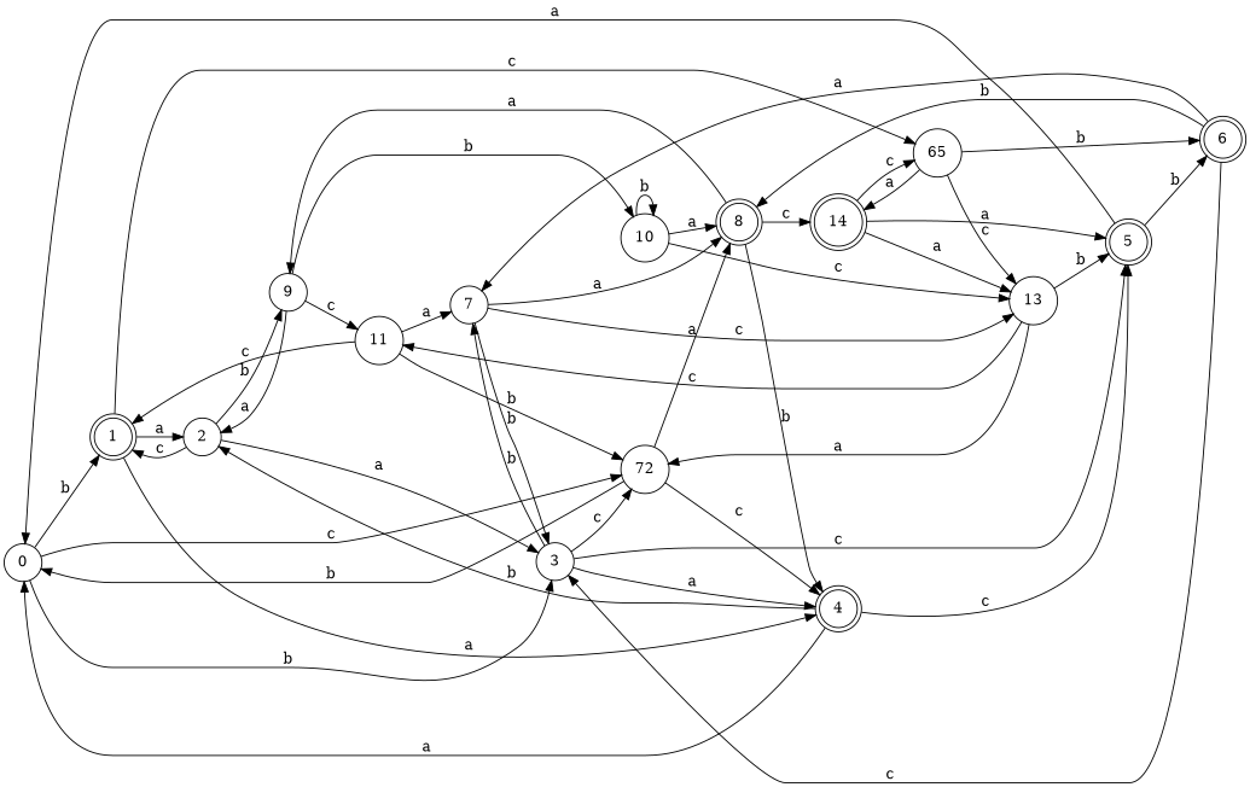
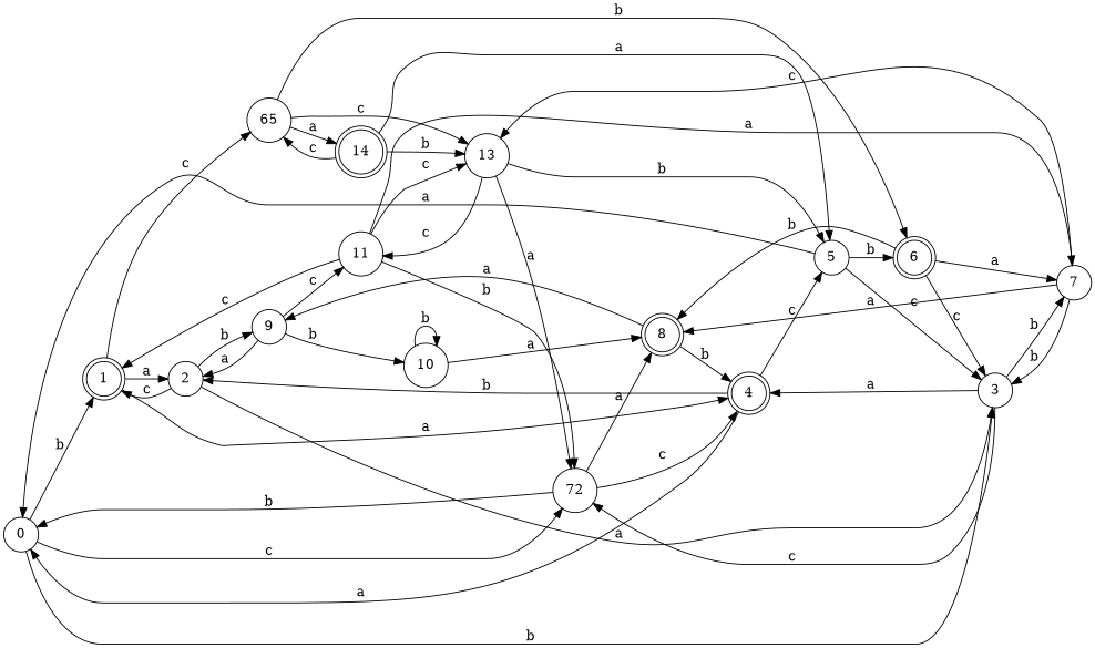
  digraph {
    rankdir=LR
    node [color=black fillcolor=white shape=circle style=filled]
    n1 [label=0]
    n2 [label=1 shape=doublecircle style="rounded,filled"]
    n3 [label=3]
    n4 [label=72]
    n5 [label=2]
    n6 [label=4 shape=doublecircle style="rounded,filled"]
    n7 [label=65]
    n8 [label=7]
    n9 [label=8 shape=doublecircle style="rounded,filled"]
    n10 [label=9]
-   n11 [label=5 shape=doublecircle style="rounded,filled"]
+   n11 [label=5 style="rounded,filled"]
    n12 [label=6 shape=doublecircle style="rounded,filled"]
    n13 [label=13]
    n14 [label=14 shape=doublecircle style="rounded,filled"]
    n15 [label=10]
    n16 [label=11]
    n1 -> n2 [label=b]
    n1 -> n3 [label=b]
    n1 -> n4 [label=c]
    n2 -> n5 [label=a]
    n2 -> n6 [label=a]
    n2 -> n7 [label=c]
    n3 -> n4 [label=c]
    n3 -> n6 [label=a]
    n3 -> n8 [label=b]
    n4 -> n1 [label=b]
    n4 -> n6 [label=c]
    n4 -> n9 [label=a]
    n5 -> n2 [label=c]
    n5 -> n3 [label=a]
    n5 -> n10 [label=b]
    n6 -> n1 [label=a]
    n6 -> n5 [label=b]
    n6 -> n11 [label=c]
    n7 -> n12 [label=b]
    n7 -> n13 [label=c]
    n7 -> n14 [label=a]
    n8 -> n3 [label=b]
    n8 -> n9 [label=a]
    n8 -> n13 [label=c]
    n9 -> n6 [label=b]
    n9 -> n10 [label=a]
-   n9 -> n14 [label=c]
    n10 -> n5 [label=a]
    n10 -> n15 [label=b]
    n10 -> n16 [label=c]
    n11 -> n1 [label=a]
-   n3 -> n11 [label=c]
+   n11 -> n3 [label=c]
    n11 -> n12 [label=b]
    n12 -> n3 [label=c]
    n12 -> n8 [label=a]
    n12 -> n9 [label=b]
    n13 -> n4 [label=a]
    n13 -> n11 [label=b]
    n13 -> n16 [label=c]
    n14 -> n7 [label=c]
    n14 -> n11 [label=a]
-   n14 -> n13 [label=a]
+   n14 -> n13 [label=b]
    n15 -> n9 [label=a]
    n15 -> n15 [label=b]
    n16 -> n2 [label=c]
    n16 -> n4 [label=b]
    n16 -> n8 [label=a]
-   n15 -> n13 [label=c]
+   n16 -> n13 [label=c]
  }
